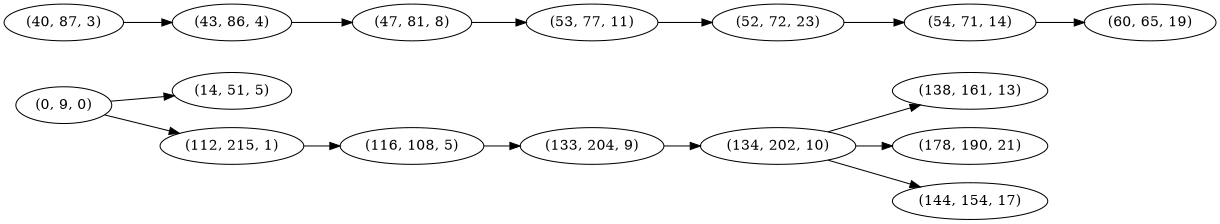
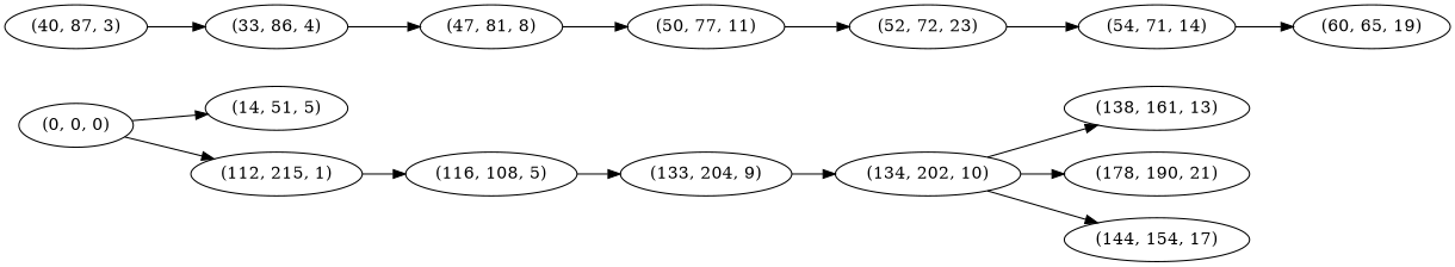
  digraph {
    rankdir=LR
    n1 [label="(14, 51, 5)"]
-   "(0, 0, 0)" [label="(0, 9, 0)"]
+   "(0, 0, 0)"
    "(112, 215, 1)"
    "(40, 87, 3)"
-   "(43, 86, 4)"
+   "(43, 86, 4)" [label="(33, 86, 4)"]
    n6 [label="(116, 108, 5)"]
    "(47, 81, 8)"
-   "(50, 77, 11)" [label="(53, 77, 11)"]
+   "(50, 77, 11)"
    n9 [label="(52, 72, 23)"]
    "(54, 71, 14)"
    "(60, 65, 19)"
    "(133, 204, 9)"
    "(134, 202, 10)"
    "(138, 161, 13)"
    "(178, 190, 21)"
    "(144, 154, 17)"
    "(0, 0, 0)" -> n1
    "(0, 0, 0)" -> "(112, 215, 1)"
    "(112, 215, 1)" -> n6
    "(40, 87, 3)" -> "(43, 86, 4)"
    "(43, 86, 4)" -> "(47, 81, 8)"
    n6 -> "(133, 204, 9)"
    "(47, 81, 8)" -> "(50, 77, 11)"
    "(50, 77, 11)" -> n9
    n9 -> "(54, 71, 14)"
    "(54, 71, 14)" -> "(60, 65, 19)"
    "(133, 204, 9)" -> "(134, 202, 10)"
    "(134, 202, 10)" -> "(138, 161, 13)"
    "(134, 202, 10)" -> "(178, 190, 21)"
    "(134, 202, 10)" -> "(144, 154, 17)"
  }
